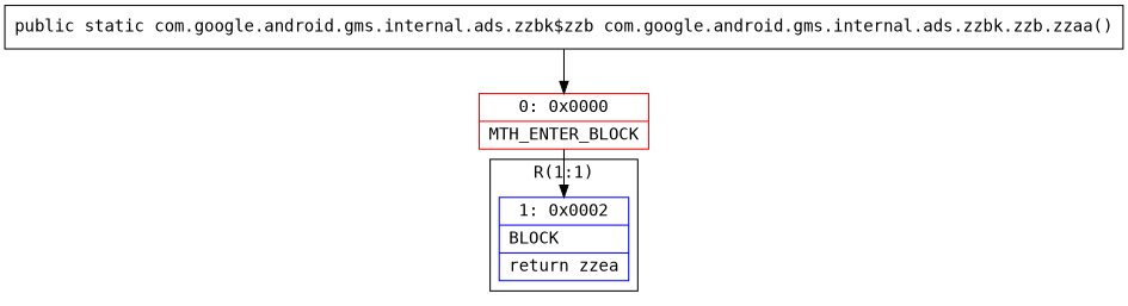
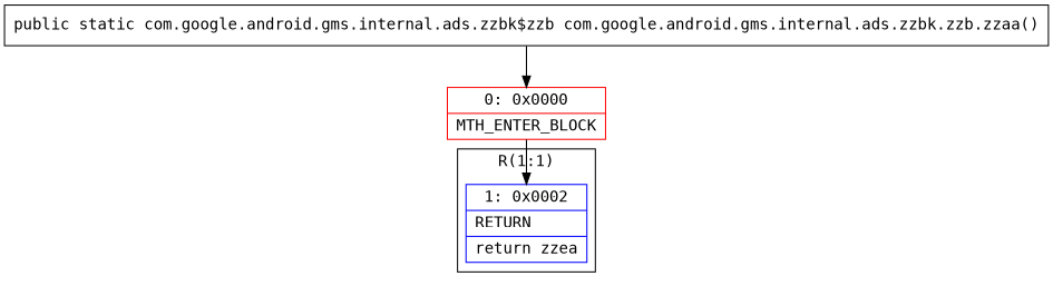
  digraph {
    fontname="DejaVu Sans Mono"
    node [shape=record fontname="DejaVu Sans Mono"]
    edge [fontname="DejaVu Sans Mono"]
-   n1 [color=blue label="{1\:\ 0x0002|BLOCK\l|return zzea\l}"]
+   n1 [color=blue label="{1\:\ 0x0002|RETURN\l|return zzea\l}"]
    n2 [color=red label="{0\:\ 0x0000|MTH_ENTER_BLOCK\l}"]
    n3 [label="{public static com.google.android.gms.internal.ads.zzbk$zzb com.google.android.gms.internal.ads.zzbk.zzb.zzaa() }"]
    subgraph cluster_1 {
      label="R(1:1)"
      n1
    }
    n2 -> n1
    n3 -> n2
  }
